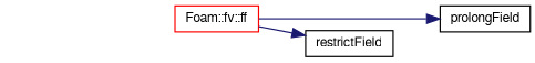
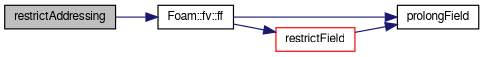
  digraph {
    rankdir=LR
    node [color=black fontname=FreeSans fontsize=10 shape=record]
    edge [color=midnightblue fontname=FreeSans fontsize=10 labelfontname=FreeSans labelfontsize=10 style=solid]
-   n2 [color=red height=0.2 label="Foam::fv::ff" width=0.4]
+   n1 [fillcolor=grey75 fontcolor=black height=0.2 label=restrictAddressing style=filled width=0.4]
+   n2 [height=0.2 label="Foam::fv::ff" width=0.4]
    n3 [height=0.2 label=prolongField width=0.4]
-   n4 [height=0.2 label=restrictField width=0.4]
+   n4 [color=red height=0.2 label=restrictField width=0.4]
+   n1 -> n2
    n2 -> n3
    n2 -> n4
+   n4 -> n3
  }
